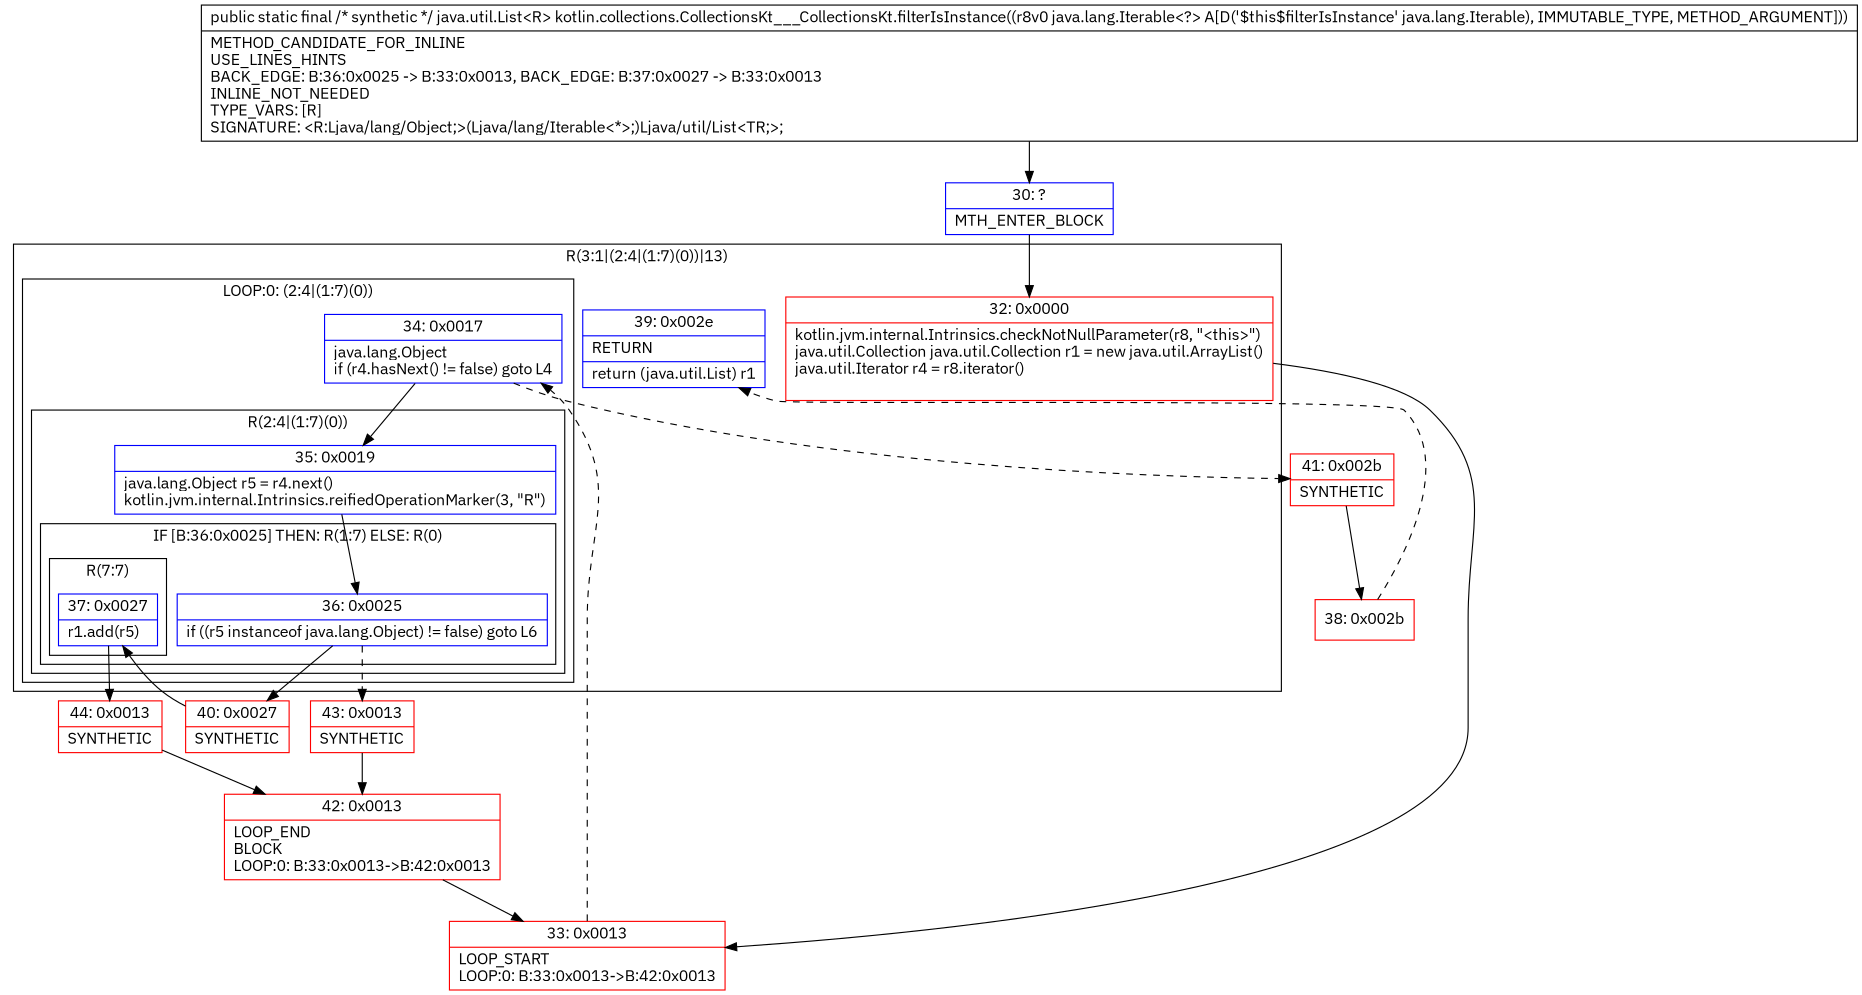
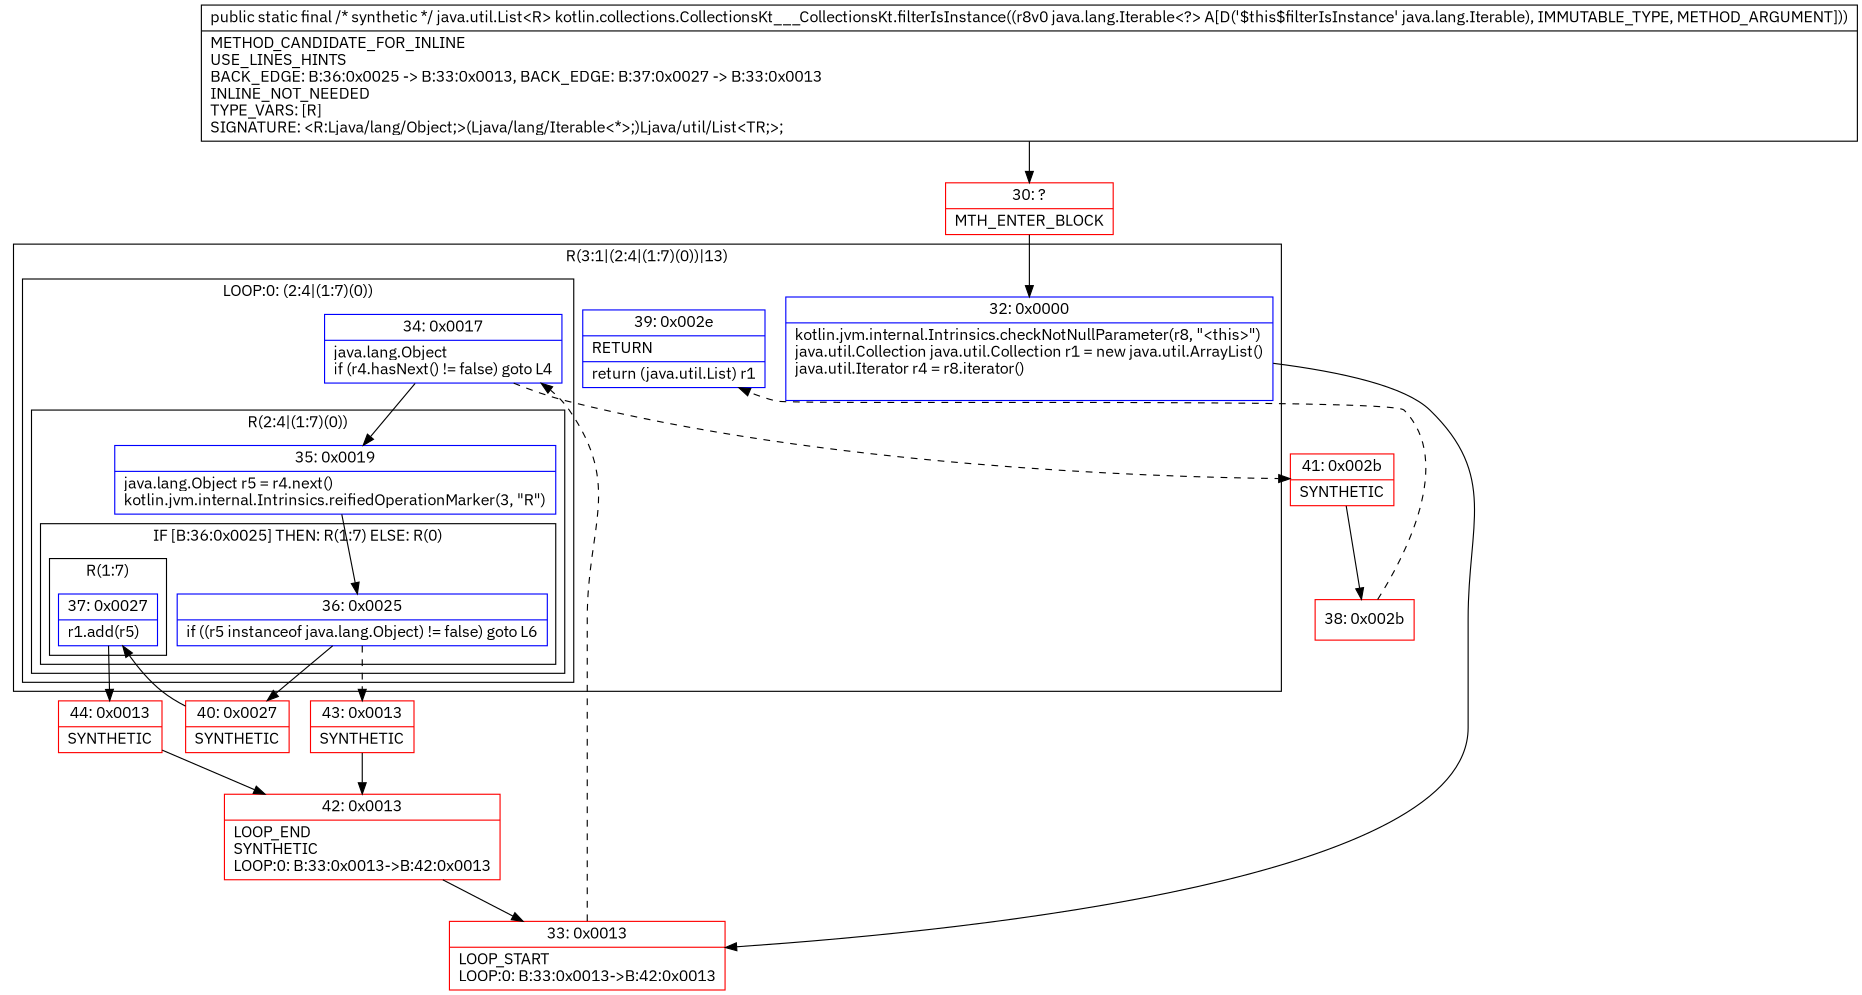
  digraph {
    fontname="IBM Plex Sans"
    node [color=red fontname="IBM Plex Sans" shape=record]
    edge [fontname="IBM Plex Sans"]
    n1 [color=blue label="{37\:\ 0x0027|r1.add(r5)\l}"]
    n2 [color=blue label="{36\:\ 0x0025|if ((r5 instanceof java.lang.Object) != false) goto L6\l}"]
    n3 [color=blue label="{35\:\ 0x0019|java.lang.Object r5 = r4.next()\lkotlin.jvm.internal.Intrinsics.reifiedOperationMarker(3, \"R\")\l}"]
    n4 [color=blue label="{34\:\ 0x0017|java.lang.Object \lif (r4.hasNext() != false) goto L4\l}"]
-   n5 [label="{32\:\ 0x0000|kotlin.jvm.internal.Intrinsics.checkNotNullParameter(r8, \"\<this\>\")\ljava.util.Collection java.util.Collection r1 = new java.util.ArrayList()\ljava.util.Iterator r4 = r8.iterator()\l\l}"]
+   n5 [color=blue label="{32\:\ 0x0000|kotlin.jvm.internal.Intrinsics.checkNotNullParameter(r8, \"\<this\>\")\ljava.util.Collection java.util.Collection r1 = new java.util.ArrayList()\ljava.util.Iterator r4 = r8.iterator()\l\l}"]
    n6 [color=blue label="{39\:\ 0x002e|RETURN\l|return (java.util.List) r1\l}"]
    n7 [label="{44\:\ 0x0013|SYNTHETIC\l}"]
    n8 [label="{40\:\ 0x0027|SYNTHETIC\l}"]
    n9 [label="{43\:\ 0x0013|SYNTHETIC\l}"]
    n10 [label="{41\:\ 0x002b|SYNTHETIC\l}"]
    n11 [label="{33\:\ 0x0013|LOOP_START\lLOOP:0: B:33:0x0013\-\>B:42:0x0013\l}"]
    n12 [label="{38\:\ 0x002b}"]
-   n13 [label="{42\:\ 0x0013|LOOP_END\lBLOCK\lLOOP:0: B:33:0x0013\-\>B:42:0x0013\l}"]
-   n14 [color=blue label="{30\:\ ?|MTH_ENTER_BLOCK\l}"]
+   n13 [label="{42\:\ 0x0013|LOOP_END\lSYNTHETIC\lLOOP:0: B:33:0x0013\-\>B:42:0x0013\l}"]
+   n14 [label="{30\:\ ?|MTH_ENTER_BLOCK\l}"]
    n15 [label="{public static final \/* synthetic *\/ java.util.List\<R\> kotlin.collections.CollectionsKt___CollectionsKt.filterIsInstance((r8v0 java.lang.Iterable\<?\> A[D('$this$filterIsInstance' java.lang.Iterable), IMMUTABLE_TYPE, METHOD_ARGUMENT]))  | METHOD_CANDIDATE_FOR_INLINE\lUSE_LINES_HINTS\lBACK_EDGE: B:36:0x0025 \-\> B:33:0x0013, BACK_EDGE: B:37:0x0027 \-\> B:33:0x0013\lINLINE_NOT_NEEDED\lTYPE_VARS: [R]\lSIGNATURE: \<R:Ljava\/lang\/Object;\>(Ljava\/lang\/Iterable\<*\>;)Ljava\/util\/List\<TR;\>;\l}" color=""]
    subgraph cluster_1 {
      label="R(3:1|(2:4|(1:7)(0))|13)"
      n5
      n6
      subgraph cluster_2 {
        label="LOOP:0: (2:4|(1:7)(0))"
        n4
        subgraph cluster_3 {
          label="R(2:4|(1:7)(0))"
          n3
          subgraph cluster_4 {
            label="IF [B:36:0x0025] THEN: R(1:7) ELSE: R(0)"
            n2
            subgraph cluster_5 {
-             label="R(7:7)"
+             label="R(1:7)"
              n1
            }
            subgraph cluster_6 {
              label="R(0)"
            }
          }
        }
      }
    }
    n1 -> n7
    n2 -> n8
    n2 -> n9 [style=dashed]
    n3 -> n2
    n4 -> n3
    n4 -> n10 [style=dashed]
    n5 -> n11
    n7 -> n13
    n8 -> n1
    n9 -> n13
    n10 -> n12
    n11 -> n4 [style=dashed]
    n12 -> n6 [style=dashed]
    n13 -> n11
    n14 -> n5
    n15 -> n14
  }
